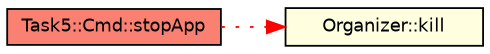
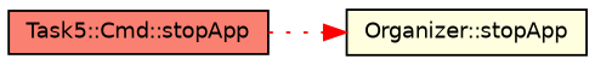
  digraph {
    rankdir=LR
    node [color=black fontname=Helvetica fontsize=10 shape=record style=filled]
    n1 [fillcolor=salmon fontcolor=black height=0.2 label="Task5::Cmd::stopApp" width=0.4]
-   n2 [height=0.2 label="Organizer::kill" width=0.4 fillcolor=lightyellow]
+   n2 [height=0.2 label="Organizer::stopApp" width=0.4 fillcolor=lightyellow]
    n1 -> n2 [color=red fontname=Helvetica fontsize=10 labelfontname=Helvetica labelfontsize=10 style=dotted]
  }
